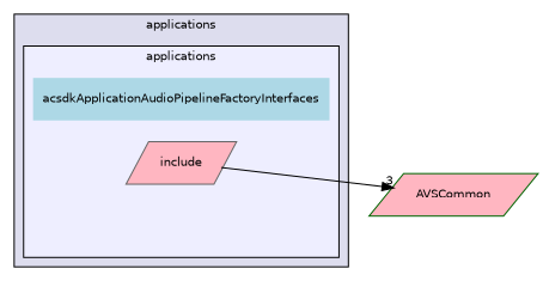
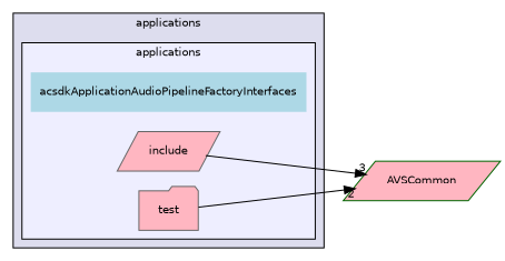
  digraph {
    compound=true
    rankdir=LR
    node [color=gray40 fillcolor=lightpink fontname=Helvetica fontsize=10 shape=parallelogram style=filled]
    edge [labeldistance=1.5 labelfontname=Helvetica labelfontsize=10]
    n1 [color=teal fillcolor=lightblue label=acsdkApplicationAudioPipelineFactoryInterfaces shape=plaintext]
    n2 [label=include]
+   n3 [label=test shape=folder]
    n4 [color=darkgreen label=AVSCommon]
    subgraph cluster_1 {
      bgcolor="#ddddee"
      fontname=Helvetica
      fontsize=10
      label=applications
      pencolor=black
      subgraph cluster_2 {
        bgcolor="#eeeeff"
        fontname=Helvetica
        fontsize=10
        label=applications
        pencolor=black
        n1
        n2
+       n3
      }
    }
    n2 -> n4 [headlabel=3]
+   n3 -> n4 [headlabel=2]
  }
